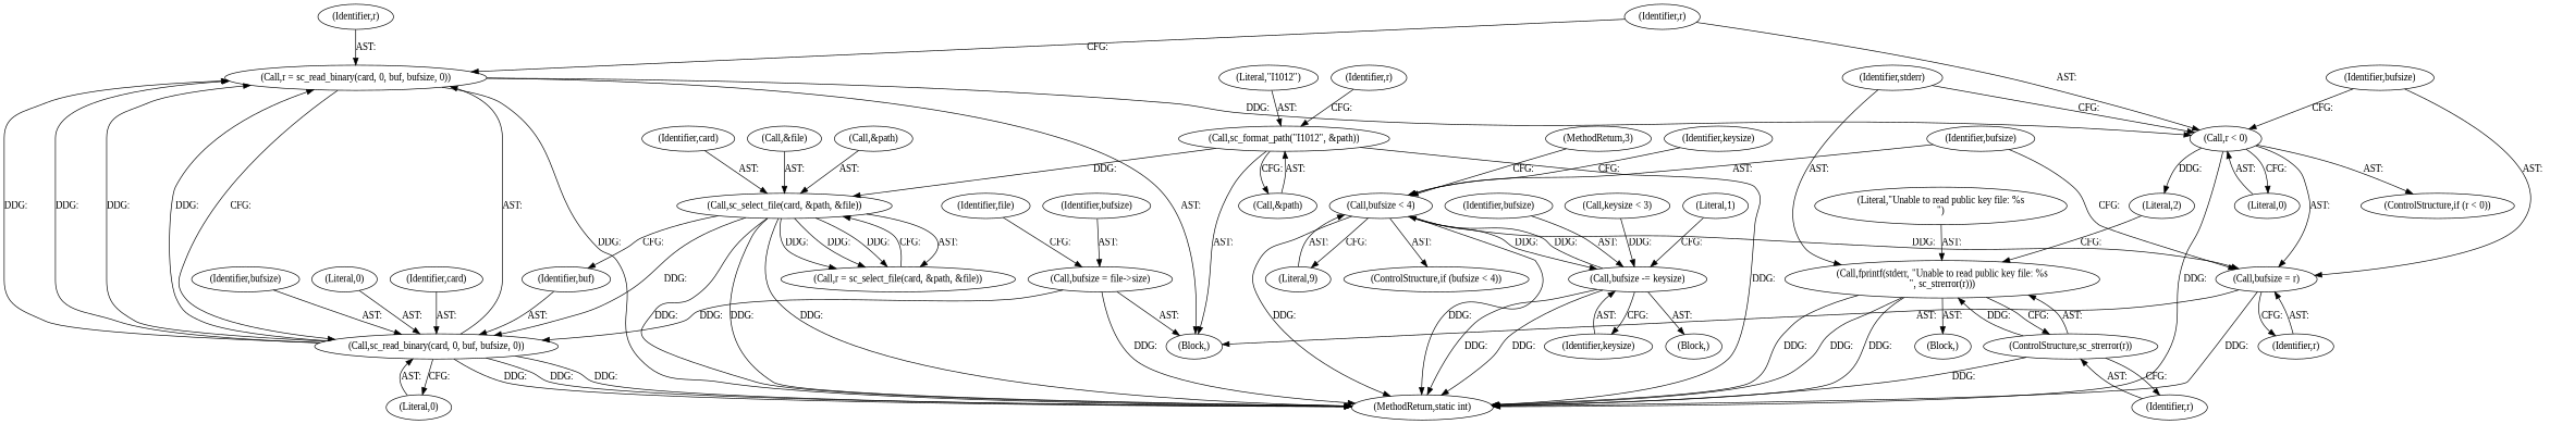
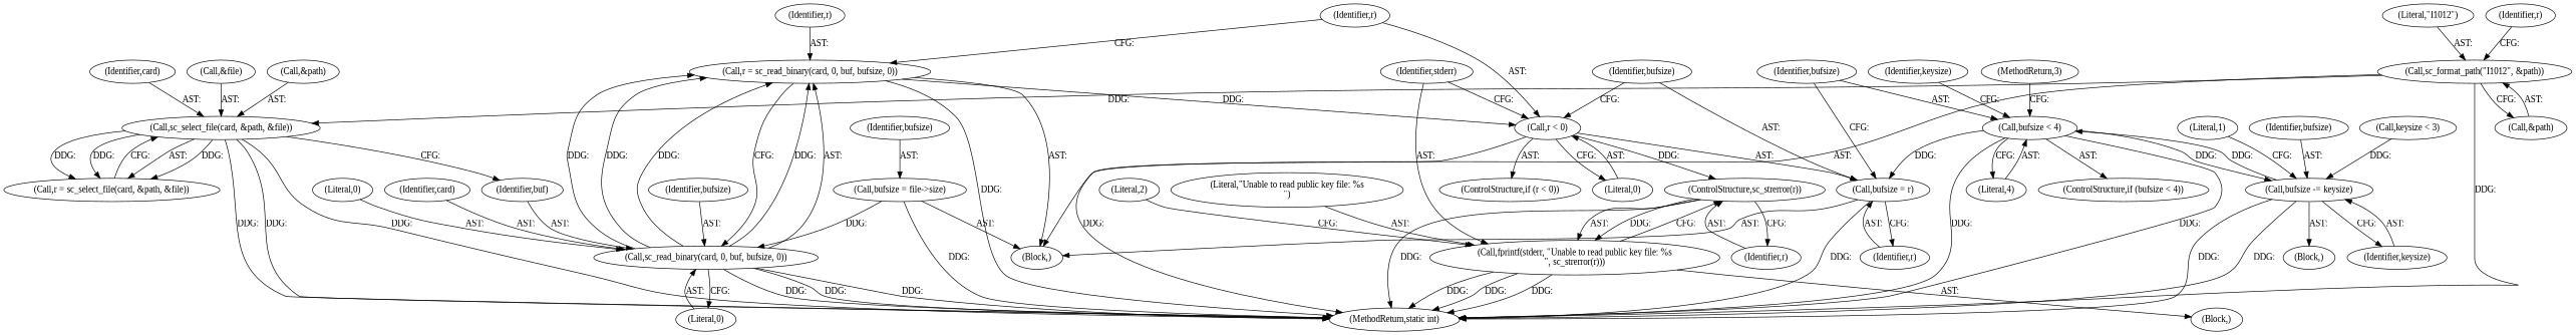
  digraph {
    fontname="Liberation Serif"
    node [fontname="Liberation Serif"]
    edge [fontname="Liberation Serif"]
    n1 [label="(Call,r = sc_read_binary(card, 0, buf, bufsize, 0))"]
    n2 [label="(Call,sc_read_binary(card, 0, buf, bufsize, 0))"]
    n3 [label="(Call,r < 0)"]
    n4 [label="(Block,)"]
    n5 [label="(MethodReturn,static int)"]
    n6 [label="(Literal,0)"]
    n7 [label="(ControlStructure,sc_strerror(r))"]
    n8 [label="(Call,bufsize = r)"]
    n9 [label="(ControlStructure,if (r < 0))"]
    n10 [label="(Literal,0)"]
    n11 [label="(Call,sc_select_file(card, &path, &file))"]
    n12 [label="(Call,r = sc_select_file(card, &path, &file))"]
    n13 [label="(Identifier,buf)"]
    n14 [label="(Call,&file)"]
    n15 [label="(Call,sc_format_path(\"I1012\", &path))"]
    n16 [label="(Call,&path)"]
    n17 [label="(Call,bufsize = file->size)"]
    n18 [label="(Call,fprintf(stderr, \"Unable to read public key file: %s\n\", sc_strerror(r)))"]
    n19 [label="(Identifier,r)"]
    n20 [label="(Identifier,r)"]
    n21 [label="(Block,)"]
    n22 [label="(Call,bufsize < 4)"]
    n23 [label="(Call,bufsize -= keysize)"]
-   n24 [label="(Literal,9)"]
+   n24 [label="(Literal,4)"]
    n25 [label="(ControlStructure,if (bufsize < 4))"]
    n26 [label="(Identifier,keysize)"]
    n27 [label="(Block,)"]
    n28 [label="(Call,keysize < 3)"]
    n29 [label="(Call,&path)"]
    n30 [label="(Identifier,bufsize)"]
    n31 [label="(Literal,1)"]
    n32 [label="(Identifier,bufsize)"]
    n33 [label="(Identifier,bufsize)"]
    n34 [label="(Literal,\"Unable to read public key file: %s\n\")"]
-   n35 [label="(Identifier,file)"]
    n36 [label="(Literal,0)"]
    n37 [label="(Identifier,r)"]
    n38 [label="(Identifier,r)"]
    n39 [label="(Identifier,card)"]
    n40 [label="(Literal,2)"]
    n41 [label="(Identifier,stderr)"]
    n42 [label="(MethodReturn,3)"]
    n43 [label="(Identifier,bufsize)"]
    n44 [label="(Identifier,card)"]
    n45 [label="(Identifier,bufsize)"]
    n46 [label="(Identifier,r)"]
    n47 [label="(Literal,\"I1012\")"]
    n48 [label="(Identifier,keysize)"]
    n1 -> n2 [label="CFG: "]
    n1 -> n3 [label="DDG: "]
    n1 -> n4 [label="AST: "]
    n1 -> n5 [label="DDG: "]
    n2 -> n1 [label="AST: "]
    n2 -> n1 [label="DDG: "]
    n2 -> n1 [label="DDG: "]
    n2 -> n1 [label="DDG: "]
    n2 -> n1 [label="DDG: "]
    n2 -> n5 [label="DDG: "]
    n2 -> n5 [label="DDG: "]
    n2 -> n5 [label="DDG: "]
    n2 -> n6 [label="CFG: "]
    n3 -> n5 [label="DDG: "]
-   n3 -> n40 [label="DDG: "]
+   n3 -> n7 [label="DDG: "]
    n3 -> n8 [label="AST: "]
    n3 -> n9 [label="AST: "]
    n3 -> n10 [label="CFG: "]
    n6 -> n2 [label="AST: "]
    n7 -> n5 [label="DDG: "]
    n7 -> n18 [label="AST: "]
    n7 -> n18 [label="DDG: "]
    n7 -> n19 [label="CFG: "]
    n8 -> n4 [label="AST: "]
    n8 -> n5 [label="DDG: "]
    n8 -> n20 [label="CFG: "]
    n10 -> n3 [label="AST: "]
-   n11 -> n2 [label="DDG: "]
    n11 -> n5 [label="DDG: "]
    n11 -> n5 [label="DDG: "]
    n11 -> n5 [label="DDG: "]
    n11 -> n12 [label="AST: "]
    n11 -> n12 [label="DDG: "]
    n11 -> n12 [label="DDG: "]
    n11 -> n12 [label="DDG: "]
    n11 -> n13 [label="CFG: "]
    n12 -> n11 [label="CFG: "]
    n13 -> n2 [label="AST: "]
    n14 -> n11 [label="AST: "]
    n15 -> n4 [label="AST: "]
    n15 -> n5 [label="DDG: "]
    n15 -> n11 [label="DDG: "]
    n15 -> n16 [label="CFG: "]
    n16 -> n15 [label="AST: "]
    n17 -> n2 [label="DDG: "]
    n17 -> n4 [label="AST: "]
    n17 -> n5 [label="DDG: "]
    n18 -> n5 [label="DDG: "]
    n18 -> n5 [label="DDG: "]
    n18 -> n5 [label="DDG: "]
    n18 -> n7 [label="CFG: "]
    n18 -> n21 [label="AST: "]
    n19 -> n7 [label="AST: "]
    n20 -> n8 [label="AST: "]
    n22 -> n5 [label="DDG: "]
    n22 -> n5 [label="DDG: "]
    n22 -> n8 [label="DDG: "]
    n22 -> n23 [label="DDG: "]
    n22 -> n24 [label="CFG: "]
    n22 -> n25 [label="AST: "]
    n23 -> n5 [label="DDG: "]
    n23 -> n5 [label="DDG: "]
    n23 -> n22 [label="DDG: "]
    n23 -> n26 [label="CFG: "]
    n23 -> n27 [label="AST: "]
    n24 -> n22 [label="AST: "]
    n26 -> n23 [label="AST: "]
    n28 -> n23 [label="DDG: "]
    n29 -> n11 [label="AST: "]
    n30 -> n17 [label="AST: "]
    n31 -> n23 [label="CFG: "]
    n32 -> n2 [label="AST: "]
    n33 -> n23 [label="AST: "]
    n34 -> n18 [label="AST: "]
-   n35 -> n17 [label="CFG: "]
    n36 -> n2 [label="AST: "]
    n37 -> n1 [label="CFG: "]
    n37 -> n3 [label="AST: "]
    n38 -> n15 [label="CFG: "]
    n39 -> n11 [label="AST: "]
    n40 -> n18 [label="CFG: "]
    n41 -> n3 [label="CFG: "]
    n41 -> n18 [label="AST: "]
    n42 -> n22 [label="CFG: "]
    n43 -> n8 [label="CFG: "]
    n43 -> n22 [label="AST: "]
    n44 -> n2 [label="AST: "]
    n45 -> n3 [label="CFG: "]
    n45 -> n8 [label="AST: "]
    n46 -> n1 [label="AST: "]
    n47 -> n15 [label="AST: "]
    n48 -> n22 [label="CFG: "]
  }
